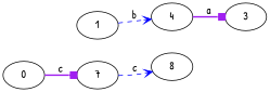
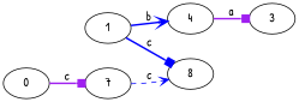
  strict digraph {
    fontname="Patrick Hand"
    rankdir=LR
    node [fontname="Patrick Hand"]
    edge [arrowhead=box color=blue fontname="Patrick Hand" style=bold]
    1
    4
    8
    3
    0
    7
-   1 -> 4 [arrowhead=vee label=b style=dashed]
+   1 -> 4 [arrowhead=vee label=b]
+   1 -> 8 [label=c]
    4 -> 3 [color=purple label=a]
    0 -> 7 [color=purple label=c]
    7 -> 8 [arrowhead=vee label=c style=dashed]
  }
